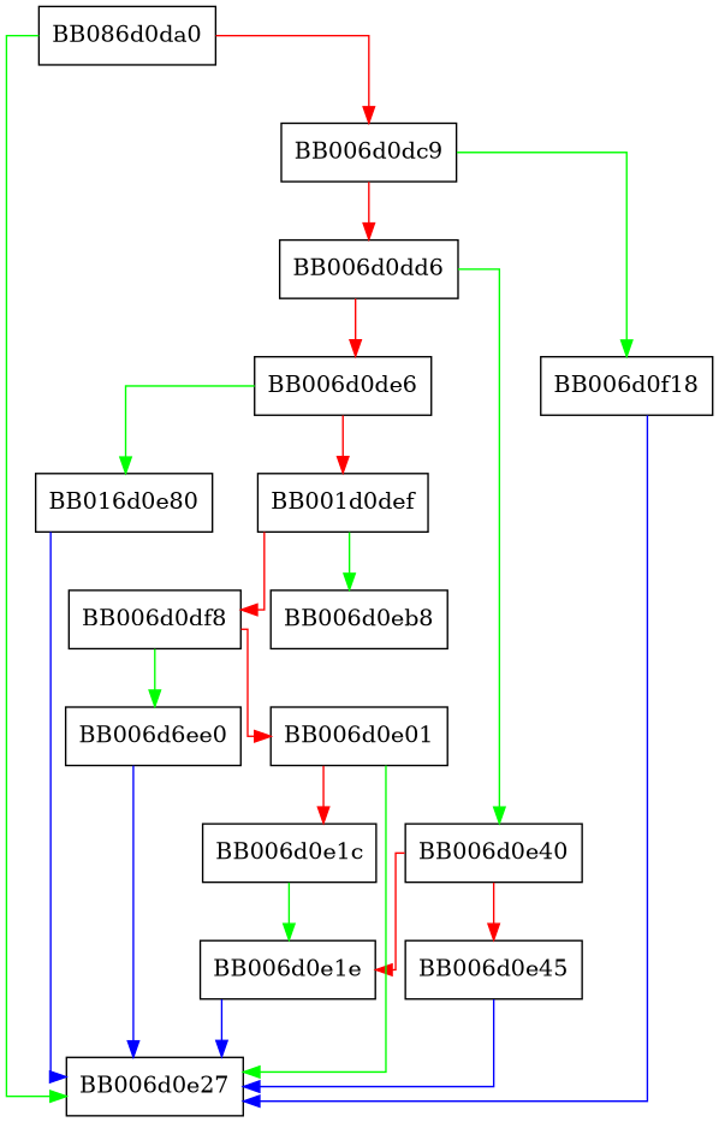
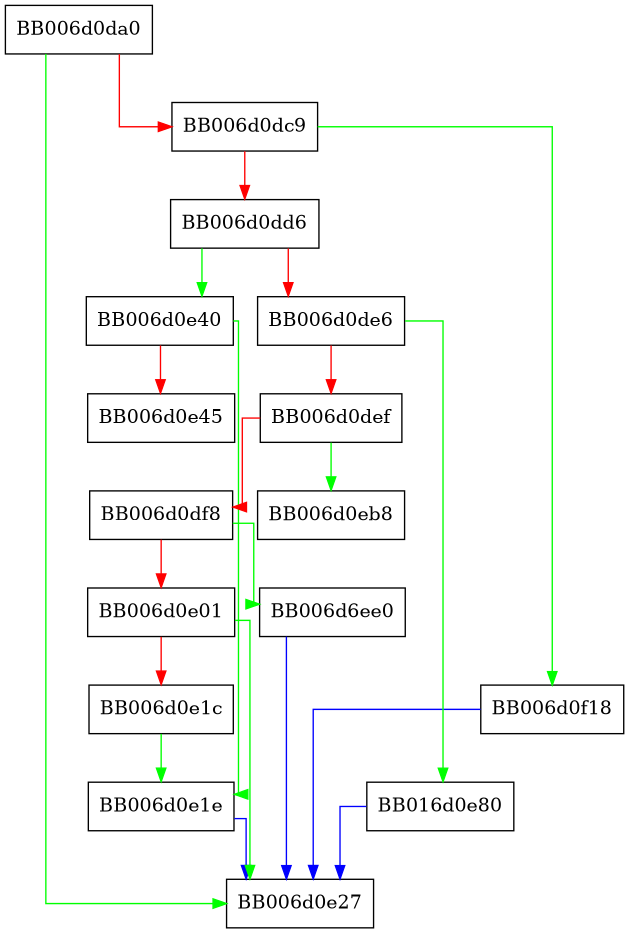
  digraph {
    splines=ortho
    node [shape=box]
    edge [color=green]
-   BB006d0da0 [label=BB086d0da0]
+   BB006d0da0
    BB006d0e27
    BB006d0dc9
    BB006d0f18
    BB006d0dd6
    BB006d0e40
    BB006d0de6
    BB006d0e1e
    BB006d0e45
    n10 [label=BB016d0e80]
-   BB006d0def [label=BB001d0def]
+   BB006d0def
    BB006d0eb8
    BB006d0df8
    n14 [label=BB006d6ee0]
    BB006d0e01
    BB006d0e1c
    BB006d0da0 -> BB006d0e27
    BB006d0da0 -> BB006d0dc9 [color=red]
    BB006d0dc9 -> BB006d0f18
    BB006d0dc9 -> BB006d0dd6 [color=red]
    BB006d0f18 -> BB006d0e27 [color=blue]
    BB006d0dd6 -> BB006d0e40
    BB006d0dd6 -> BB006d0de6 [color=red]
-   BB006d0e40 -> BB006d0e1e [color=red]
+   BB006d0e40 -> BB006d0e1e
    BB006d0e40 -> BB006d0e45 [color=red]
    BB006d0de6 -> n10
    BB006d0de6 -> BB006d0def [color=red]
    BB006d0e1e -> BB006d0e27 [color=blue]
-   BB006d0e45 -> BB006d0e27 [color=blue]
    n10 -> BB006d0e27 [color=blue]
    BB006d0def -> BB006d0eb8
    BB006d0def -> BB006d0df8 [color=red]
    BB006d0df8 -> n14
    BB006d0df8 -> BB006d0e01 [color=red]
    n14 -> BB006d0e27 [color=blue]
    BB006d0e01 -> BB006d0e27
    BB006d0e01 -> BB006d0e1c [color=red]
    BB006d0e1c -> BB006d0e1e
  }
